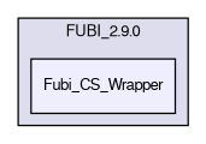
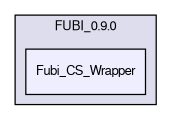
  digraph {
    compound=true
    n1 [fillcolor="#eeeeff" fontname=FreeSans fontsize=10 label=Fubi_CS_Wrapper pencolor=black shape=box style=filled]
    subgraph cluster_1 {
      bgcolor="#ddddee"
      fontname=FreeSans
      fontsize=10
-     label="FUBI_2.9.0"
+     label="FUBI_0.9.0"
      pencolor=black
      n1
    }
  }
